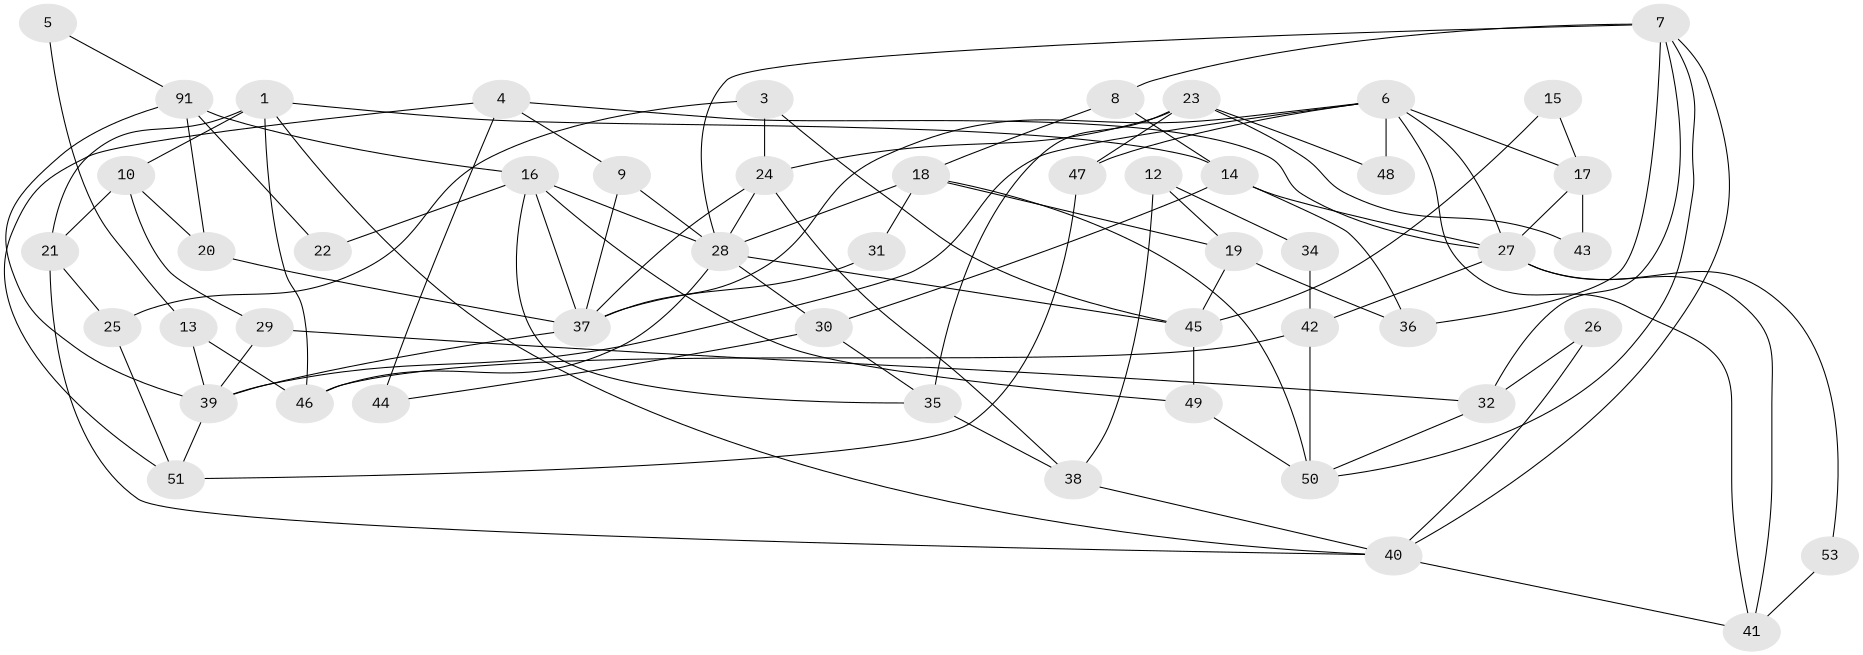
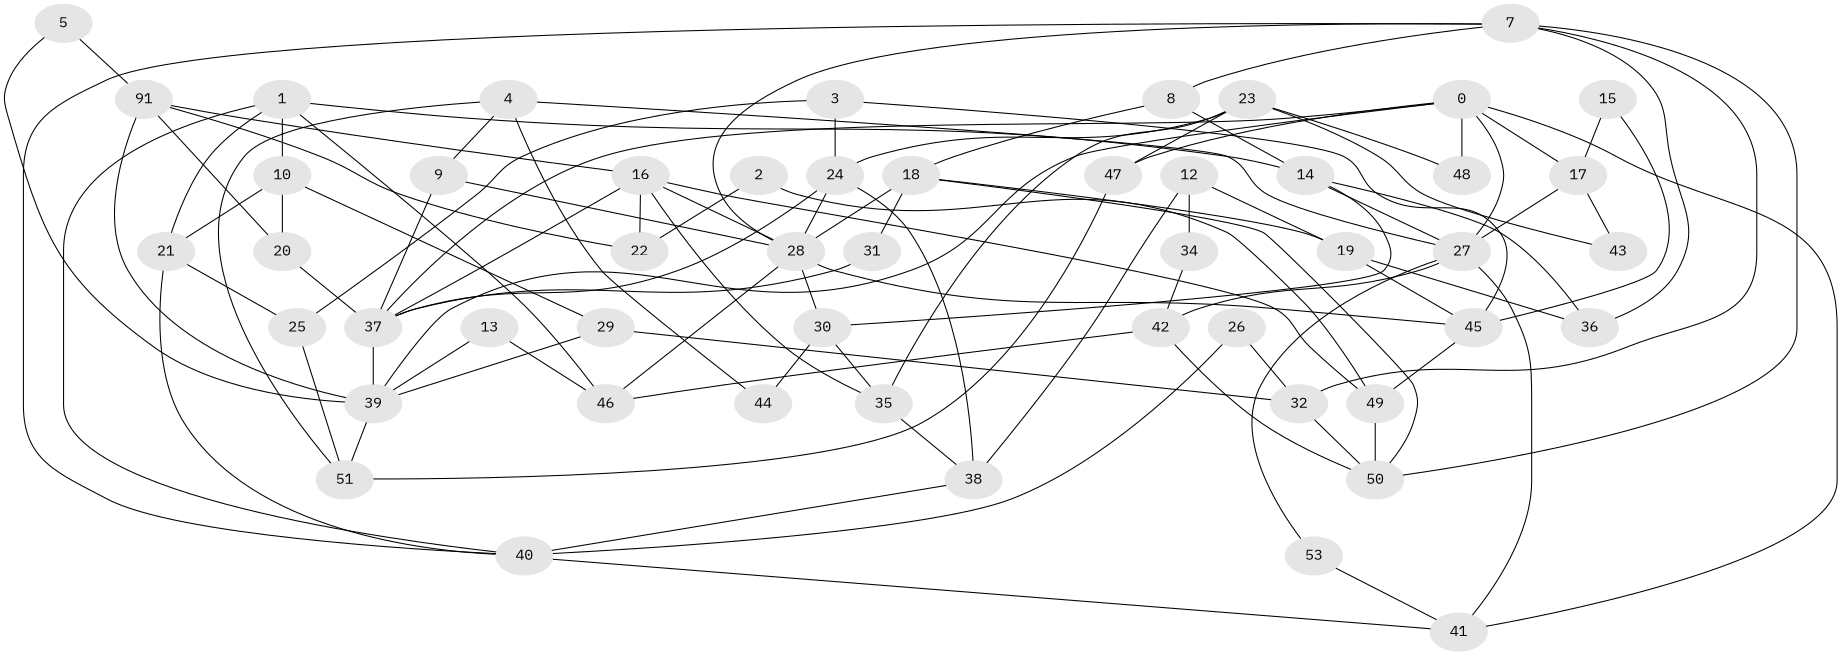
  graph {
    fontname="IBM Plex Mono"
    node [color=gray90 fontname="IBM Plex Mono" style=filled]
    edge [fontname="IBM Plex Mono"]
    1
    10
    14
    21
    40
    46
    29
    20
    27
    36
    30
    25
    41
+   2
    22
    49
    50
    3
    24
    45
    37
    28
    38
    51
    4
    9
    44
    n28 [label=53]
    42
    n30 [label=91]
    5
    13
    39
    16
    32
-   6
+   6 [label=0]
    17
    47
    48
    43
    7
    8
    18
    19
    31
    35
    12
    34
    15
    23
    26
    1 -- 10
    1 -- 14
    1 -- 21
    1 -- 40
    1 -- 46
    10 -- 21
    10 -- 29
    10 -- 20
    14 -- 27
    14 -- 36
    14 -- 30
    21 -- 40
    21 -- 25
    40 -- 41
    29 -- 39
    29 -- 32
    20 -- 37
    27 -- 41
    27 -- n28
    27 -- 42
    30 -- 44
    30 -- 35
    25 -- 51
+   2 -- 22
+   2 -- 49
    49 -- 50
    3 -- 25
    3 -- 24
    3 -- 45
    24 -- 37
    24 -- 28
    24 -- 38
    45 -- 49
    37 -- 39
    28 -- 46
    28 -- 30
    28 -- 45
    38 -- 40
    4 -- 27
    4 -- 51
    4 -- 9
    4 -- 44
    9 -- 37
    9 -- 28
    n28 -- 41
    42 -- 46
    42 -- 50
    n30 -- 20
    n30 -- 22
    n30 -- 39
    n30 -- 16
    5 -- n30
-   5 -- 13
+   5 -- 39
    13 -- 46
    13 -- 39
    39 -- 51
    16 -- 22
    16 -- 49
    16 -- 37
    16 -- 28
    16 -- 35
    32 -- 50
    6 -- 27
    6 -- 41
    6 -- 37
    6 -- 39
    6 -- 17
    6 -- 47
    6 -- 48
    17 -- 27
    17 -- 43
    47 -- 51
    7 -- 40
    7 -- 36
    7 -- 50
    7 -- 28
    7 -- 32
    7 -- 8
    8 -- 14
    8 -- 18
    18 -- 50
    18 -- 28
    18 -- 19
    18 -- 31
    19 -- 36
    19 -- 45
    31 -- 37
    35 -- 38
    12 -- 38
    12 -- 19
    12 -- 34
    34 -- 42
    15 -- 45
    15 -- 17
    23 -- 24
    23 -- 47
    23 -- 48
    23 -- 43
    23 -- 35
    26 -- 40
    26 -- 32
  }
